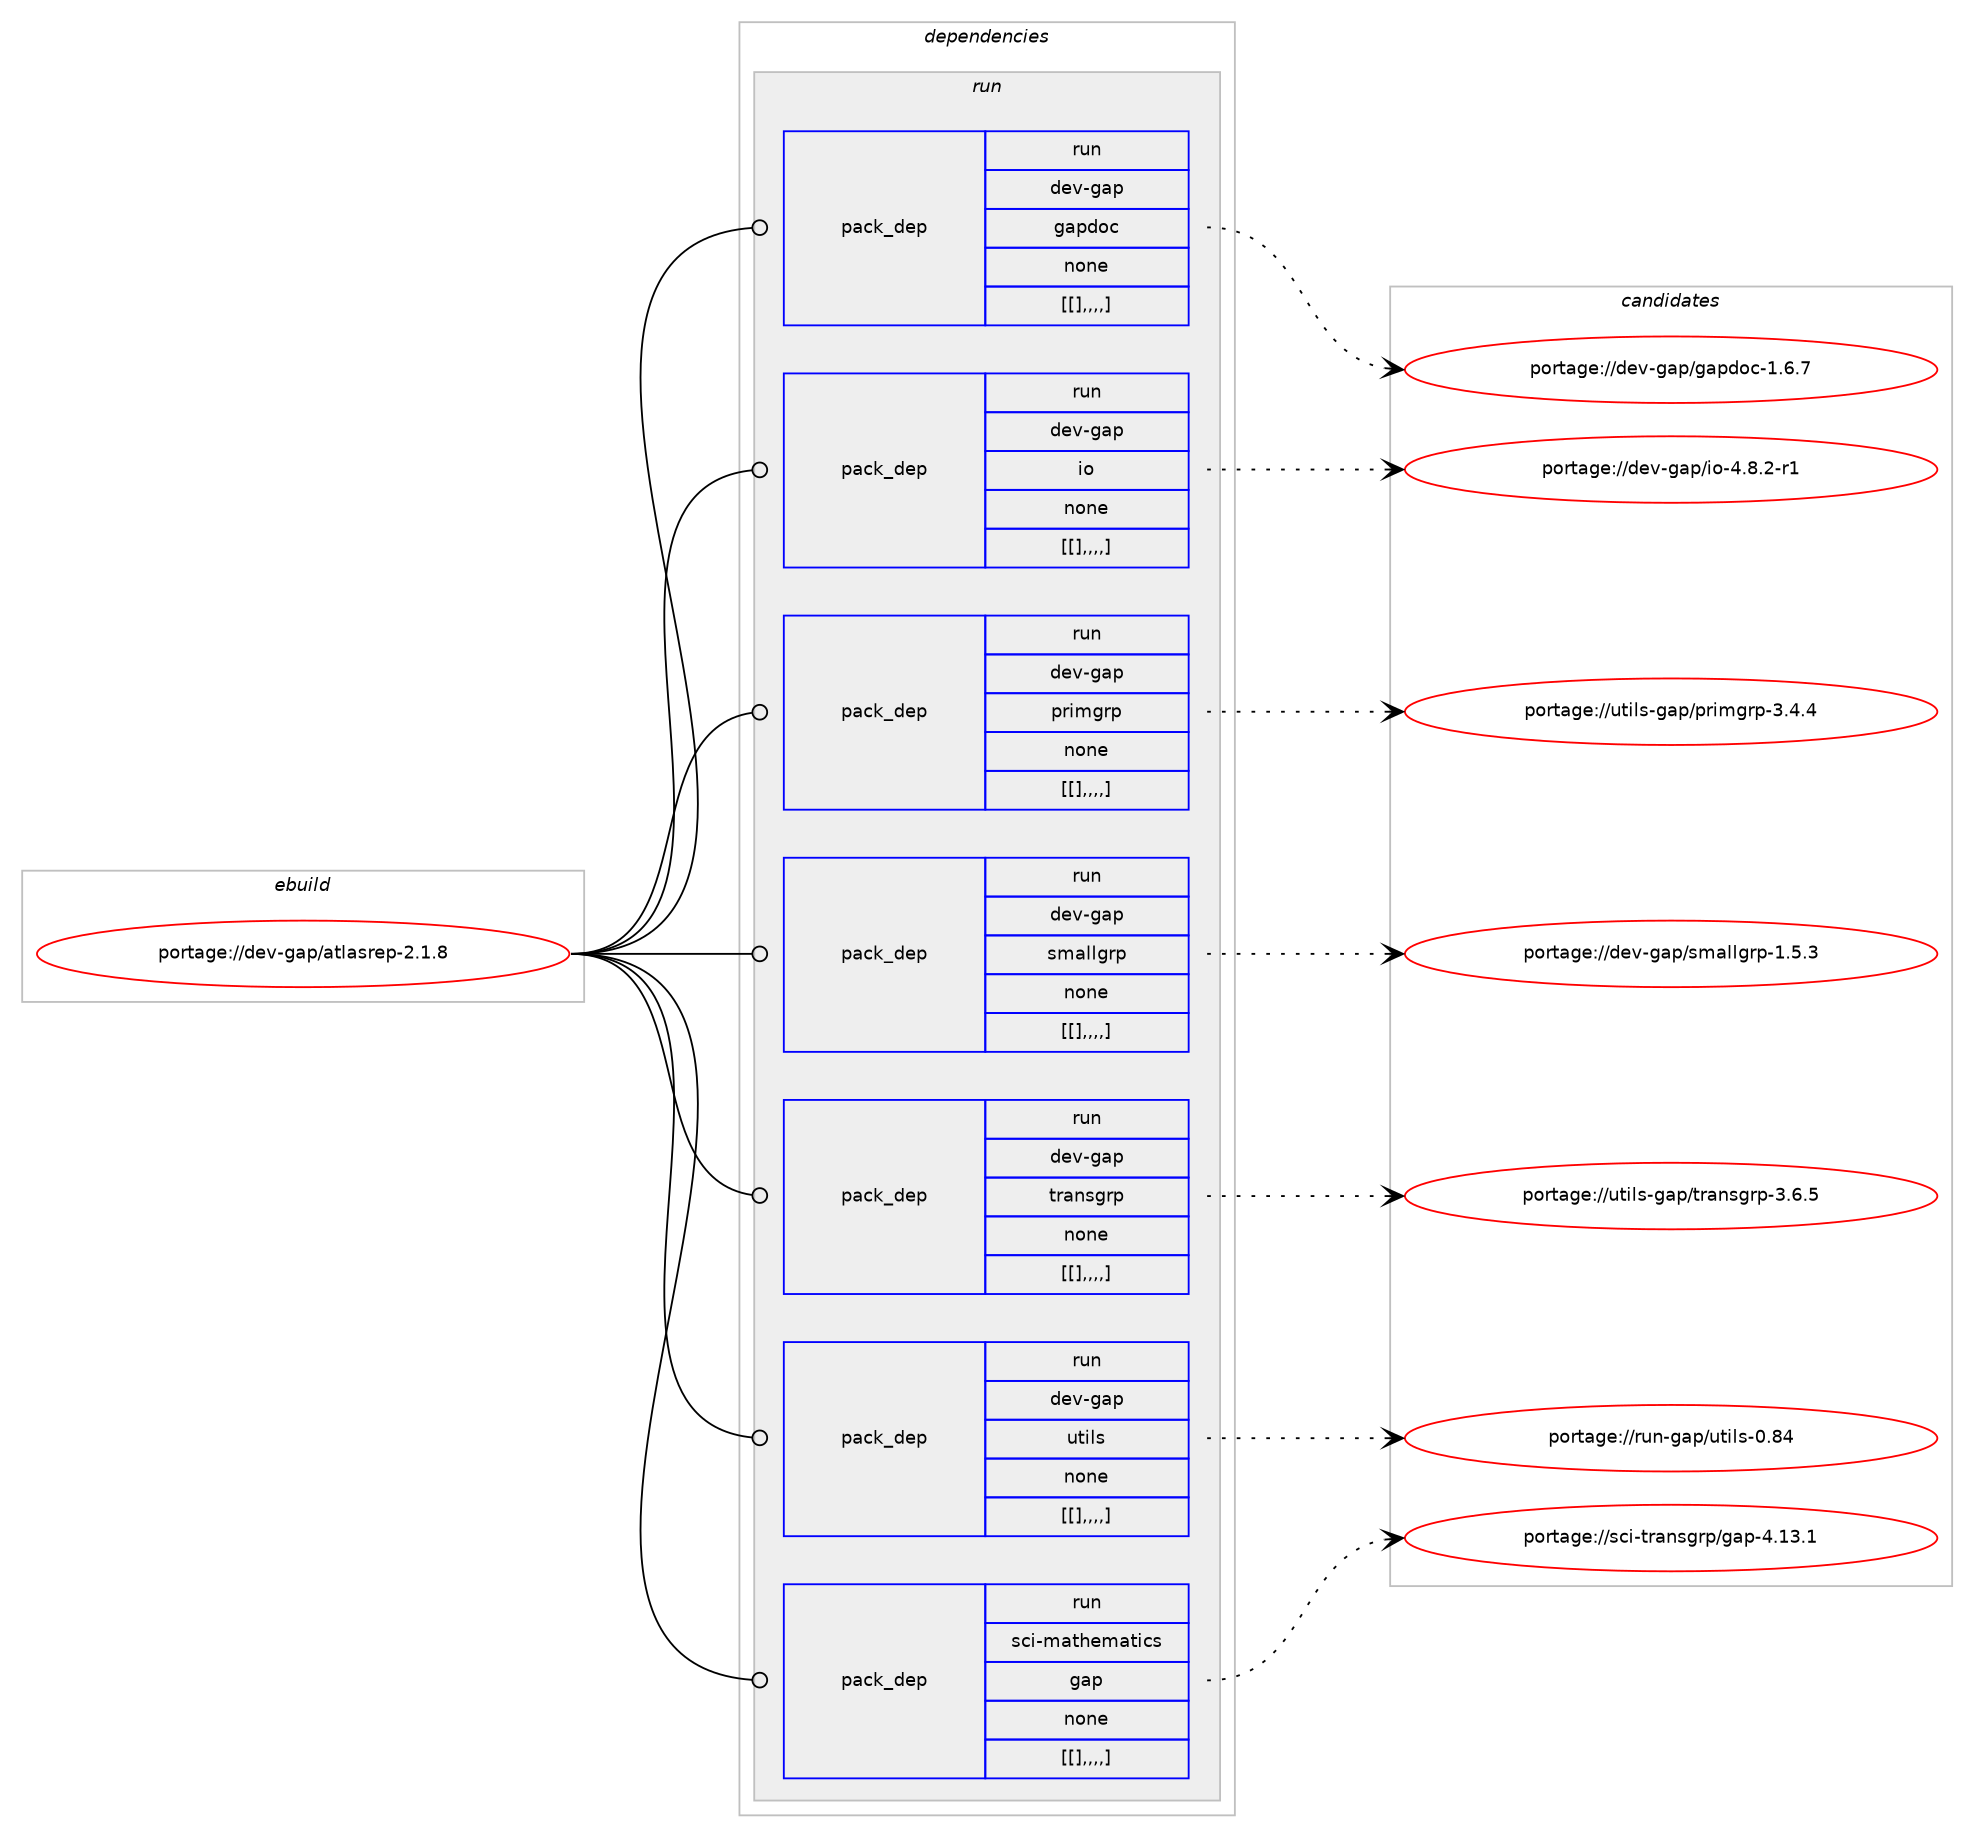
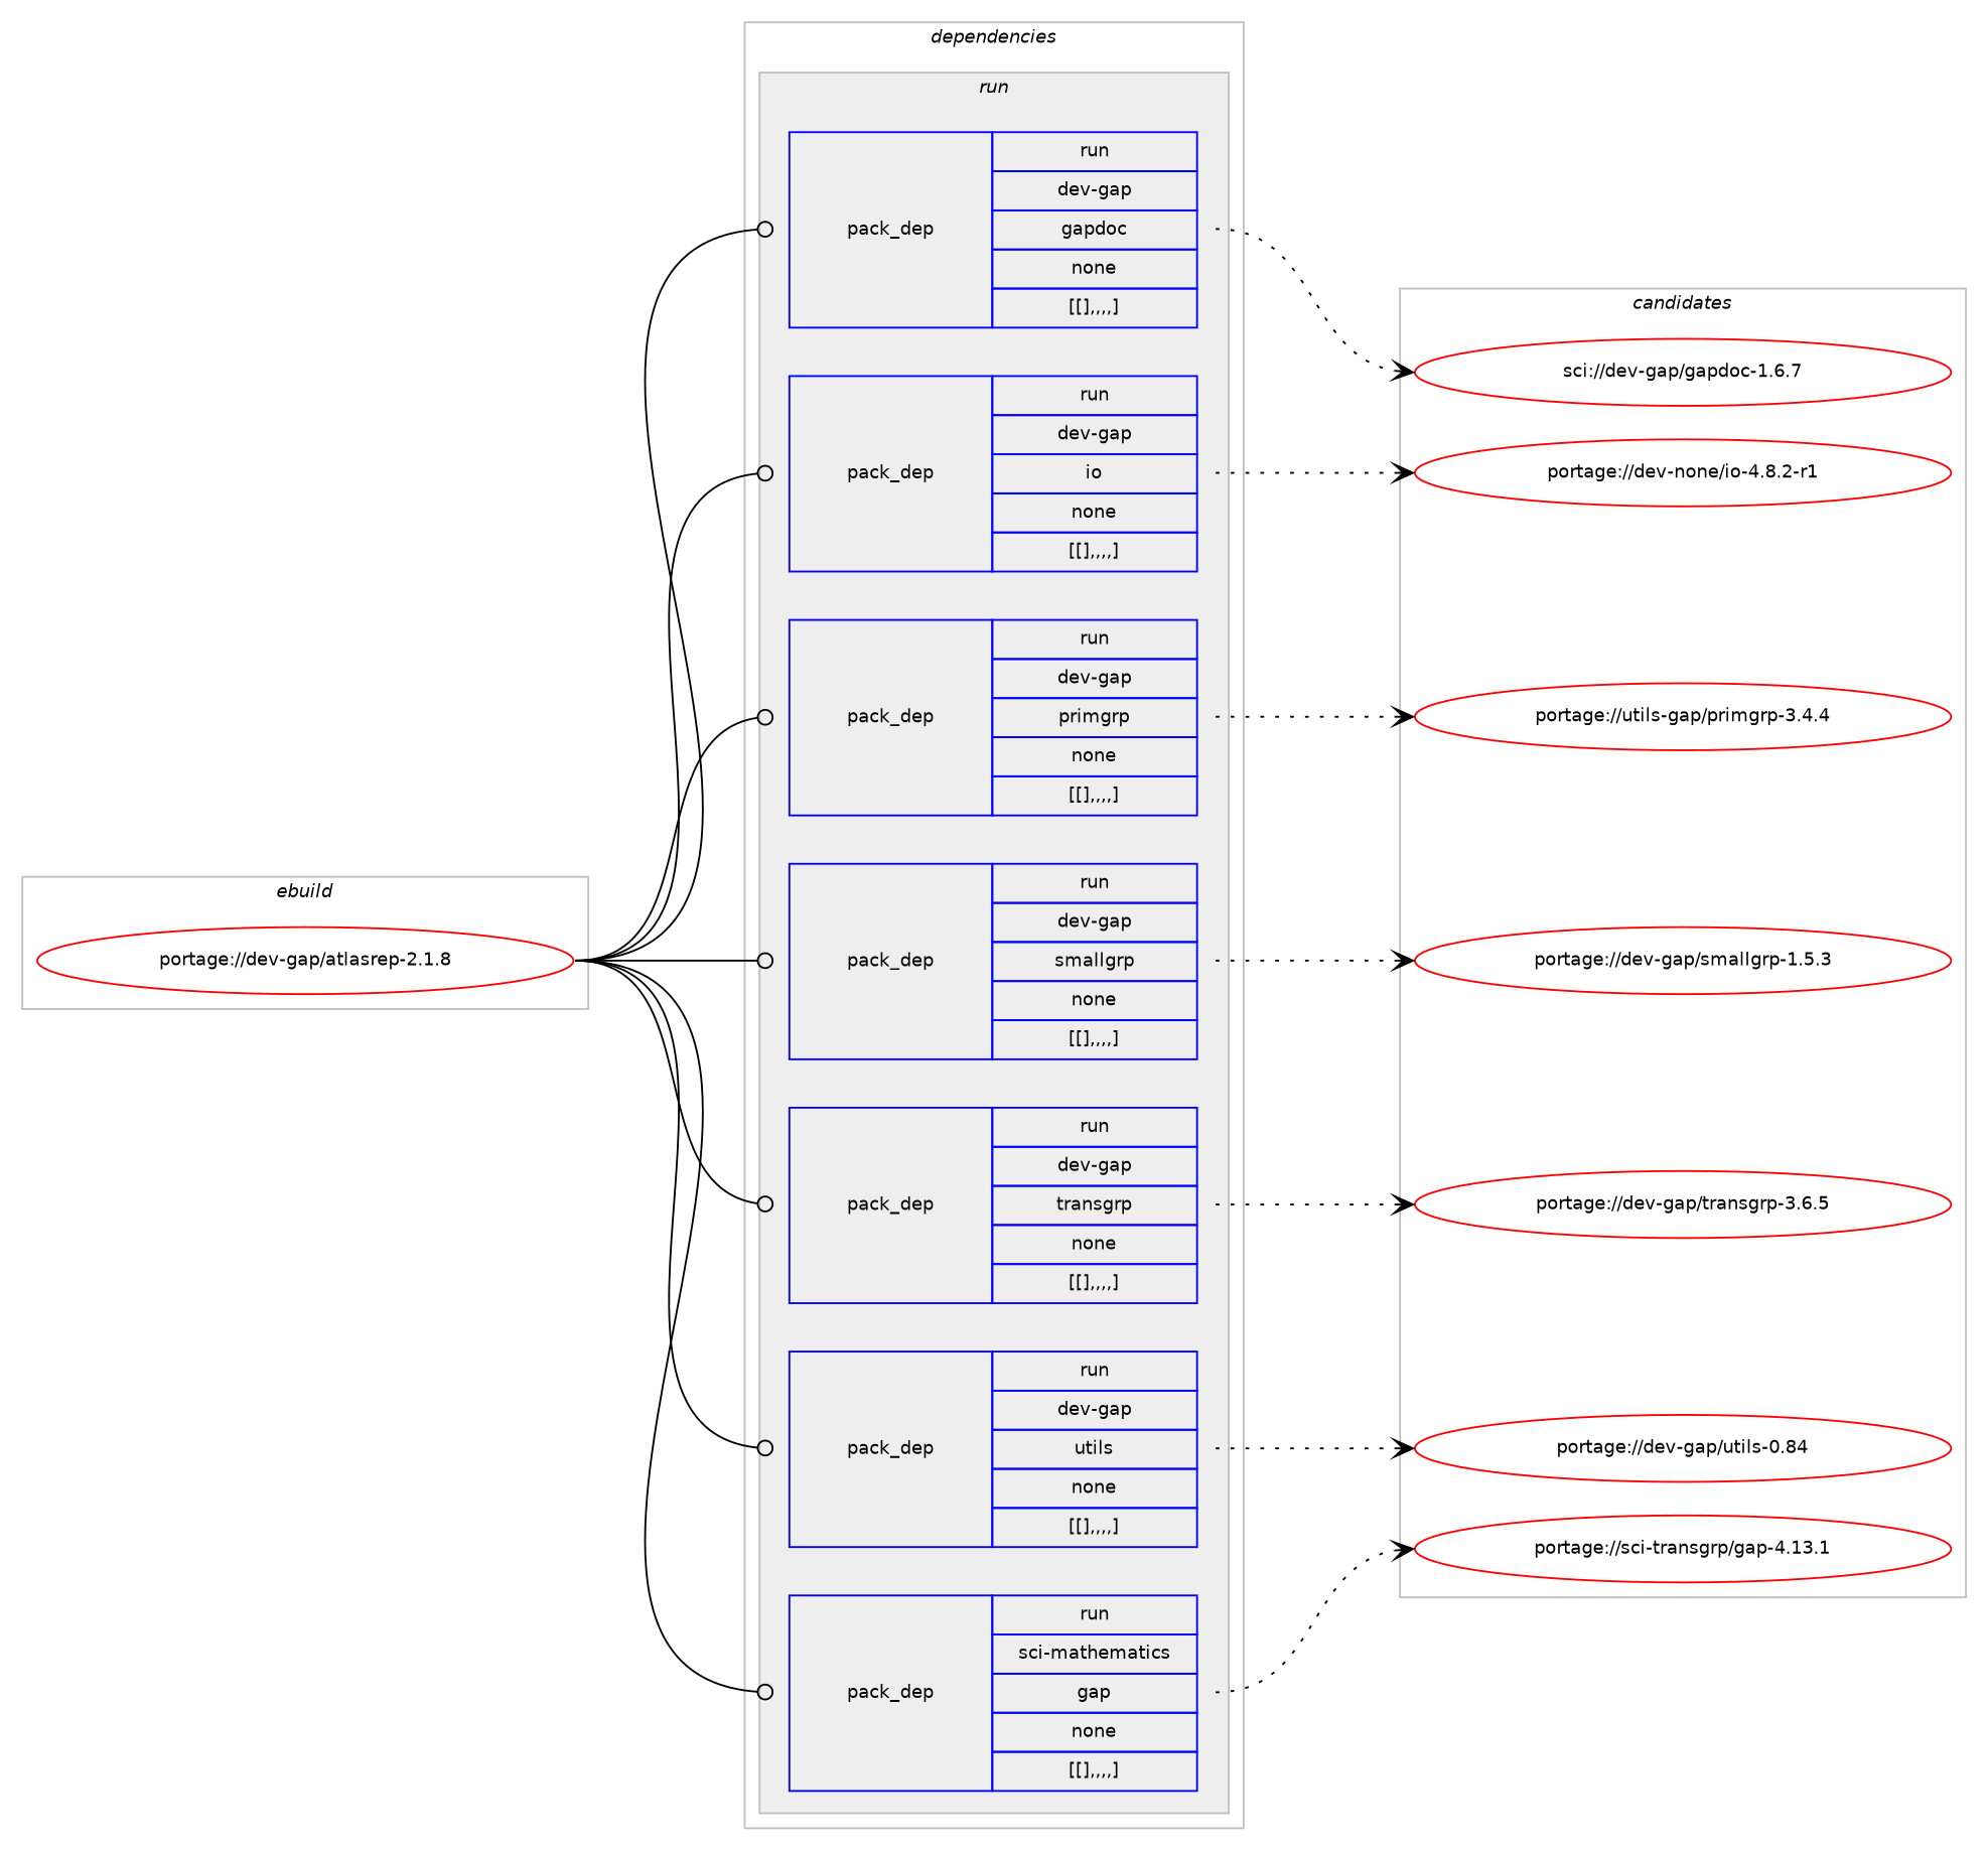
  digraph {
    compound=true
    concentrate=true
    fontname=Helvetica
    fontsize=10
    newrank=true
    rankdir=LR
    ranksep=1.5
    node [color=red fontname=Helvetica fontsize=10]
    edge [arrowhead=odot headport=w style=solid tailport=e weight=20]
    n1 [label="portage://dev-gap/atlasrep-2.1.8" width=4]
    n2 [color=blue label=<<TABLE BORDER="0" CELLBORDER="1" CELLSPACING="0" CELLPADDING="4" WIDTH="220"><TR><TD ROWSPAN="6" CELLPADDING="30">pack_dep</TD></TR><TR><TD WIDTH="110">run</TD></TR><TR><TD>dev-gap</TD></TR><TR><TD>gapdoc</TD></TR><TR><TD>none</TD></TR><TR><TD>[[],,,,]</TD></TR></TABLE>> shape=none]
    n3 [color=blue label=<<TABLE BORDER="0" CELLBORDER="1" CELLSPACING="0" CELLPADDING="4" WIDTH="220"><TR><TD ROWSPAN="6" CELLPADDING="30">pack_dep</TD></TR><TR><TD WIDTH="110">run</TD></TR><TR><TD>dev-gap</TD></TR><TR><TD>io</TD></TR><TR><TD>none</TD></TR><TR><TD>[[],,,,]</TD></TR></TABLE>> shape=none]
    n4 [color=blue label=<<TABLE BORDER="0" CELLBORDER="1" CELLSPACING="0" CELLPADDING="4" WIDTH="220"><TR><TD ROWSPAN="6" CELLPADDING="30">pack_dep</TD></TR><TR><TD WIDTH="110">run</TD></TR><TR><TD>dev-gap</TD></TR><TR><TD>primgrp</TD></TR><TR><TD>none</TD></TR><TR><TD>[[],,,,]</TD></TR></TABLE>> shape=none]
    n5 [color=blue label=<<TABLE BORDER="0" CELLBORDER="1" CELLSPACING="0" CELLPADDING="4" WIDTH="220"><TR><TD ROWSPAN="6" CELLPADDING="30">pack_dep</TD></TR><TR><TD WIDTH="110">run</TD></TR><TR><TD>dev-gap</TD></TR><TR><TD>smallgrp</TD></TR><TR><TD>none</TD></TR><TR><TD>[[],,,,]</TD></TR></TABLE>> shape=none]
    n6 [color=blue label=<<TABLE BORDER="0" CELLBORDER="1" CELLSPACING="0" CELLPADDING="4" WIDTH="220"><TR><TD ROWSPAN="6" CELLPADDING="30">pack_dep</TD></TR><TR><TD WIDTH="110">run</TD></TR><TR><TD>dev-gap</TD></TR><TR><TD>transgrp</TD></TR><TR><TD>none</TD></TR><TR><TD>[[],,,,]</TD></TR></TABLE>> shape=none]
    n7 [color=blue label=<<TABLE BORDER="0" CELLBORDER="1" CELLSPACING="0" CELLPADDING="4" WIDTH="220"><TR><TD ROWSPAN="6" CELLPADDING="30">pack_dep</TD></TR><TR><TD WIDTH="110">run</TD></TR><TR><TD>dev-gap</TD></TR><TR><TD>utils</TD></TR><TR><TD>none</TD></TR><TR><TD>[[],,,,]</TD></TR></TABLE>> shape=none]
    n8 [color=blue label=<<TABLE BORDER="0" CELLBORDER="1" CELLSPACING="0" CELLPADDING="4" WIDTH="220"><TR><TD ROWSPAN="6" CELLPADDING="30">pack_dep</TD></TR><TR><TD WIDTH="110">run</TD></TR><TR><TD>sci-mathematics</TD></TR><TR><TD>gap</TD></TR><TR><TD>none</TD></TR><TR><TD>[[],,,,]</TD></TR></TABLE>> shape=none]
-   n9 [label="portage://dev-gap/gapdoc-1.6.7" width=4]
-   n10 [label="portage://dev-gap/io-4.8.2-r1" width=4]
+   n9 [label="sci://dev-gap/gapdoc-1.6.7" width=4]
+   n10 [label="portage://dev-none/io-4.8.2-r1" width=4]
    n11 [label="portage://utils-gap/primgrp-3.4.4" width=4]
    n12 [label="portage://dev-gap/smallgrp-1.5.3" width=4]
-   n13 [label="portage://utils-gap/transgrp-3.6.5" width=4]
-   n14 [label="portage://run-gap/utils-0.84" width=4]
+   n13 [label="portage://dev-gap/transgrp-3.6.5" width=4]
+   n14 [label="portage://dev-gap/utils-0.84" width=4]
    n15 [label="portage://sci-transgrp/gap-4.13.1" width=4]
    subgraph cluster_1 {
      color=gray
      label=<<i>ebuild</i>>
      n1
    }
    subgraph cluster_2 {
      color=gray
      label=<<i>dependencies</i>>
      subgraph cluster_3 {
        color=gray
        fillcolor="#eeeeee"
        label=<<i>compile</i>>
        style=filled
      }
      subgraph cluster_4 {
        color=gray
        fillcolor="#eeeeee"
        label=<<i>compile and run</i>>
        style=filled
      }
      subgraph cluster_5 {
        color=gray
        fillcolor="#eeeeee"
        label=<<i>run</i>>
        style=filled
        subgraph sub_6 {
          color=gray
          fillcolor="#eeeeee"
          label=<<i>run</i>>
          style=filled
          n2
        }
        subgraph sub_7 {
          color=gray
          fillcolor="#eeeeee"
          label=<<i>run</i>>
          style=filled
          n3
        }
        subgraph sub_8 {
          color=gray
          fillcolor="#eeeeee"
          label=<<i>run</i>>
          style=filled
          n4
        }
        subgraph sub_9 {
          color=gray
          fillcolor="#eeeeee"
          label=<<i>run</i>>
          style=filled
          n5
        }
        subgraph sub_10 {
          color=gray
          fillcolor="#eeeeee"
          label=<<i>run</i>>
          style=filled
          n6
        }
        subgraph sub_11 {
          color=gray
          fillcolor="#eeeeee"
          label=<<i>run</i>>
          style=filled
          n7
        }
        subgraph sub_12 {
          color=gray
          fillcolor="#eeeeee"
          label=<<i>run</i>>
          style=filled
          n8
        }
      }
    }
    subgraph cluster_13 {
      color=gray
      label=<<i>candidates</i>>
      rank=same
      subgraph sub_14 {
        color=black
        label=<<i>candidates</i>>
        nodesep=1
        rank=same
        n9
      }
      subgraph sub_15 {
        color=black
        label=<<i>candidates</i>>
        nodesep=1
        rank=same
        n10
      }
      subgraph sub_16 {
        color=black
        label=<<i>candidates</i>>
        nodesep=1
        rank=same
        n11
      }
      subgraph sub_17 {
        color=black
        label=<<i>candidates</i>>
        nodesep=1
        rank=same
        n12
      }
      subgraph sub_18 {
        color=black
        label=<<i>candidates</i>>
        nodesep=1
        rank=same
        n13
      }
      subgraph sub_19 {
        color=black
        label=<<i>candidates</i>>
        nodesep=1
        rank=same
        n14
      }
      subgraph sub_20 {
        color=black
        label=<<i>candidates</i>>
        nodesep=1
        rank=same
        n15
      }
    }
    n1 -> n2
    n1 -> n3
    n1 -> n4
    n1 -> n5
    n1 -> n6
    n1 -> n7
    n1 -> n8
    n2 -> n9 [arrowhead=vee style=dotted weight=100]
    n3 -> n10 [arrowhead=vee style=dotted weight=100]
    n4 -> n11 [arrowhead=vee style=dotted weight=100]
    n5 -> n12 [arrowhead=vee style=dotted weight=100]
    n6 -> n13 [arrowhead=vee style=dotted weight=100]
    n7 -> n14 [arrowhead=vee style=dotted weight=100]
    n8 -> n15 [arrowhead=vee style=dotted weight=100]
  }
